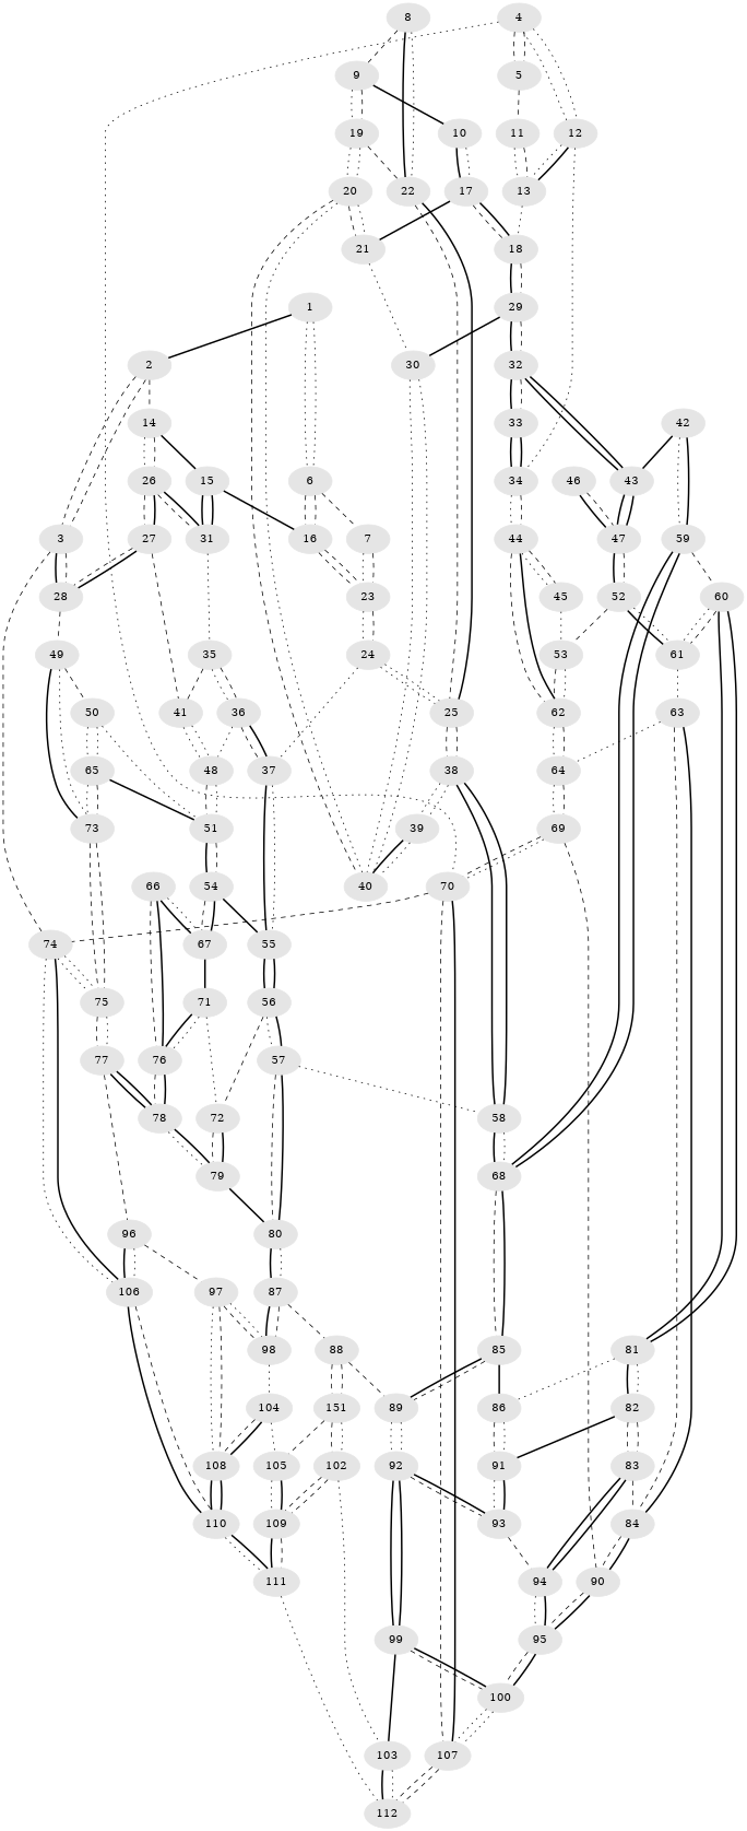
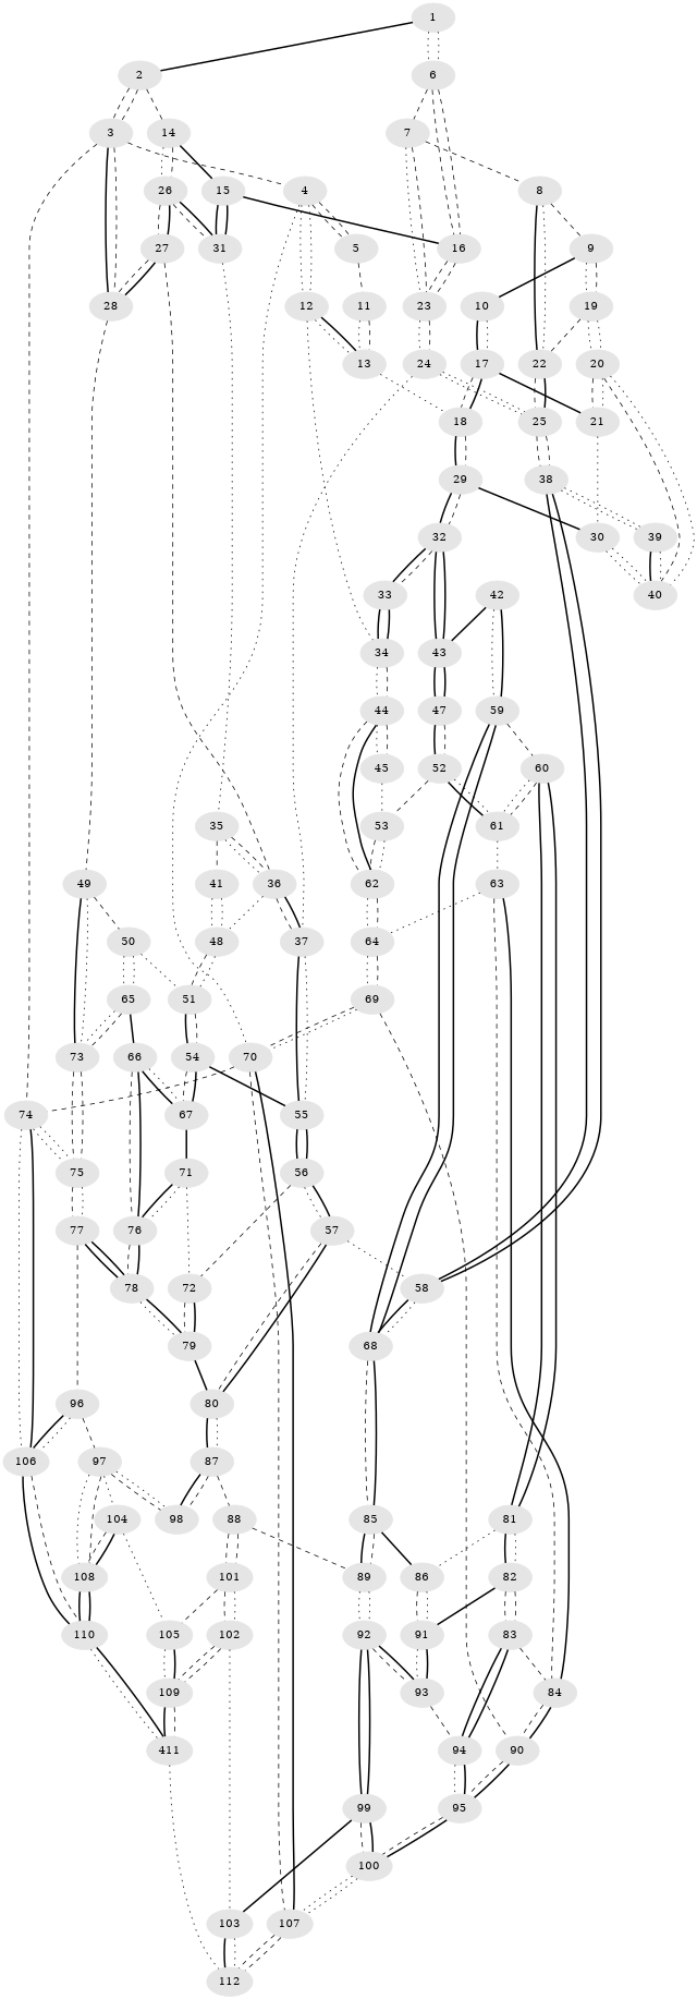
  graph {
    node [color=gray90 style=filled]
    edge [style=dashed]
    1
    2
    6
    3
    14
    7
    16
    4
    28
    74
    15
    26
    5
    12
    70
    49
    75
    106
    11
    13
    34
    107
    8
    23
    9
    22
    24
    10
    19
    25
    17
    20
    18
    21
    44
    29
    31
    27
    35
    30
    32
    40
    38
    37
    55
    39
    58
    41
    48
    50
    73
    33
    43
    36
    47
    45
    62
    51
    56
    68
    42
    59
    60
    52
    53
    64
-   46
    61
    54
    65
    66
    67
    63
    71
    57
    72
    80
    79
    87
    85
    81
    82
    86
    84
    69
    90
    76
    78
    89
    95
    112
    77
    110
    96
    97
    88
    98
    83
    91
    94
    93
    92
-   101 [label=151]
+   101
    104
    102
    105
    99
    100
    103
    108
    109
-   111
+   111 [label=411]
    1 -- 2 [style=bold]
    1 -- 6 [style=dotted]
    1 -- 6 [style=dotted]
    2 -- 3
    2 -- 3
    2 -- 14
    6 -- 7
    6 -- 16
    6 -- 16
+   3 -- 4
    3 -- 28 [style=bold]
    3 -- 28
    3 -- 74
    14 -- 15 [style=bold]
    14 -- 26 [style=dotted]
    14 -- 26
+   7 -- 8
    7 -- 23 [style=dotted]
    7 -- 23
    16 -- 23
    16 -- 23
    4 -- 5
    4 -- 5
    4 -- 12 [style=dotted]
    4 -- 12 [style=dotted]
    4 -- 70 [style=dotted]
    28 -- 49
    74 -- 75 [style=dotted]
    74 -- 75 [style=dotted]
    74 -- 106 [style=dotted]
    74 -- 106 [style=bold]
    15 -- 16 [style=bold]
    15 -- 31 [style=bold]
    15 -- 31 [style=bold]
    26 -- 31
    26 -- 31 [style=bold]
    26 -- 27
    26 -- 27 [style=bold]
    5 -- 11
    12 -- 13 [style=dotted]
    12 -- 13 [style=bold]
    12 -- 34 [style=dotted]
    70 -- 74
    70 -- 107
    70 -- 107 [style=bold]
    49 -- 50
    49 -- 73 [style=bold]
    49 -- 73 [style=dotted]
    75 -- 77
    75 -- 77 [style=dotted]
    106 -- 110 [style=bold]
    106 -- 110
    11 -- 13 [style=dotted]
    11 -- 13
    13 -- 18 [style=dotted]
    34 -- 44 [style=dotted]
    34 -- 44
    107 -- 112
    107 -- 112
    8 -- 9
    8 -- 22 [style=bold]
    8 -- 22 [style=dotted]
    23 -- 24 [style=dotted]
    23 -- 24
    9 -- 10 [style=bold]
    9 -- 19 [style=dotted]
    9 -- 19
    22 -- 25
    22 -- 25 [style=bold]
    24 -- 25 [style=dotted]
    24 -- 25 [style=dotted]
    24 -- 37 [style=dotted]
    10 -- 17 [style=bold]
    10 -- 17 [style=dotted]
    19 -- 22
    19 -- 20 [style=dotted]
    19 -- 20 [style=dotted]
    25 -- 38
    25 -- 38
    17 -- 18
    17 -- 18 [style=bold]
    17 -- 21 [style=bold]
    20 -- 21
    20 -- 21 [style=dotted]
    20 -- 40
    20 -- 40 [style=dotted]
    18 -- 29 [style=bold]
    18 -- 29
    21 -- 30 [style=dotted]
    44 -- 45 [style=dotted]
    44 -- 45
    44 -- 62
    44 -- 62 [style=bold]
    29 -- 30 [style=bold]
    29 -- 32 [style=bold]
    29 -- 32
    31 -- 35 [style=dotted]
    27 -- 28
    27 -- 28 [style=bold]
-   27 -- 41
+   27 -- 36
    35 -- 41
    35 -- 36 [style=dotted]
    35 -- 36
    30 -- 40 [style=dotted]
    30 -- 40 [style=dotted]
    32 -- 33 [style=bold]
    32 -- 33
    32 -- 43 [style=bold]
    32 -- 43 [style=bold]
    38 -- 39 [style=dotted]
    38 -- 39 [style=dotted]
    38 -- 58 [style=bold]
    38 -- 58 [style=bold]
    37 -- 55 [style=bold]
    37 -- 55 [style=dotted]
    55 -- 56 [style=bold]
    55 -- 56 [style=bold]
    39 -- 40 [style=bold]
    39 -- 40 [style=dotted]
    58 -- 68 [style=bold]
    58 -- 68 [style=dotted]
    41 -- 48 [style=dotted]
    41 -- 48 [style=dotted]
    48 -- 51
    48 -- 51 [style=dotted]
    50 -- 51 [style=dotted]
    50 -- 65 [style=dotted]
    50 -- 65 [style=dotted]
    73 -- 75
    73 -- 75
    33 -- 34 [style=bold]
    33 -- 34 [style=bold]
    43 -- 47 [style=bold]
    43 -- 47 [style=bold]
    36 -- 37
    36 -- 37 [style=bold]
    36 -- 48 [style=dotted]
    47 -- 52 [style=bold]
    47 -- 52
    45 -- 53 [style=dotted]
    62 -- 64 [style=dotted]
    62 -- 64
    51 -- 54 [style=bold]
    51 -- 54
    56 -- 57 [style=dotted]
    56 -- 57 [style=bold]
    56 -- 72
    68 -- 85
    68 -- 85 [style=bold]
    42 -- 43 [style=bold]
    42 -- 59 [style=dotted]
    42 -- 59 [style=bold]
    59 -- 68 [style=bold]
    59 -- 68 [style=bold]
    59 -- 60
    60 -- 61 [style=dotted]
    60 -- 61
    60 -- 81 [style=bold]
    60 -- 81 [style=bold]
    52 -- 53
    52 -- 61 [style=bold]
    52 -- 61 [style=dotted]
    53 -- 62
    53 -- 62 [style=dotted]
    64 -- 69 [style=dotted]
    64 -- 69
-   46 -- 47 [style=bold]
-   46 -- 47
    61 -- 63 [style=dotted]
    54 -- 55 [style=bold]
    54 -- 67
    54 -- 67 [style=bold]
    65 -- 73 [style=dotted]
    65 -- 73
-   65 -- 51 [style=bold]
+   65 -- 66 [style=bold]
    66 -- 67 [style=bold]
    66 -- 67 [style=dotted]
    66 -- 76
    66 -- 76 [style=bold]
    67 -- 71 [style=bold]
    63 -- 64 [style=dotted]
    63 -- 84
    63 -- 84 [style=bold]
    71 -- 72 [style=dotted]
    71 -- 76 [style=bold]
    71 -- 76 [style=dotted]
    57 -- 58 [style=dotted]
    57 -- 80
    57 -- 80 [style=bold]
    72 -- 79
    72 -- 79 [style=bold]
    80 -- 87 [style=bold]
    80 -- 87 [style=dotted]
    79 -- 80 [style=bold]
    87 -- 88
    87 -- 98 [style=bold]
    87 -- 98
    85 -- 86 [style=bold]
    85 -- 89 [style=bold]
    85 -- 89
    81 -- 82 [style=bold]
    81 -- 82 [style=dotted]
    81 -- 86 [style=dotted]
    82 -- 83
    82 -- 83
    82 -- 91 [style=bold]
    86 -- 91
    86 -- 91 [style=dotted]
    84 -- 90
    84 -- 90 [style=bold]
    69 -- 70
    69 -- 70 [style=dotted]
    69 -- 90
    90 -- 95
    90 -- 95 [style=bold]
    76 -- 78
    76 -- 78 [style=bold]
    78 -- 79 [style=dotted]
    78 -- 79 [style=bold]
    89 -- 92 [style=dotted]
    89 -- 92 [style=dotted]
    95 -- 100
    95 -- 100 [style=bold]
    77 -- 78 [style=bold]
    77 -- 78 [style=bold]
    77 -- 96
    110 -- 111 [style=dotted]
    110 -- 111 [style=bold]
    96 -- 106 [style=bold]
    96 -- 106 [style=dotted]
    96 -- 97
    97 -- 98
    97 -- 98 [style=dotted]
    97 -- 108 [style=dotted]
    97 -- 108
    88 -- 89
    88 -- 101
    88 -- 101
-   98 -- 104 [style=dotted]
+   97 -- 104 [style=dotted]
    83 -- 84
    83 -- 94 [style=bold]
    83 -- 94 [style=bold]
    91 -- 93 [style=dotted]
    91 -- 93 [style=bold]
    94 -- 95 [style=dotted]
    94 -- 95 [style=bold]
    93 -- 94
    92 -- 93
    92 -- 93 [style=bold]
    92 -- 99 [style=bold]
    92 -- 99 [style=bold]
    101 -- 102
    101 -- 102 [style=dotted]
    101 -- 105
    104 -- 105 [style=dotted]
    104 -- 108
    104 -- 108 [style=bold]
    102 -- 103 [style=dotted]
    102 -- 109
    102 -- 109
    105 -- 109 [style=dotted]
    105 -- 109 [style=bold]
    99 -- 100
    99 -- 100 [style=bold]
    99 -- 103 [style=bold]
    100 -- 107 [style=dotted]
    100 -- 107 [style=dotted]
    103 -- 112 [style=bold]
    103 -- 112 [style=dotted]
    108 -- 110 [style=bold]
    108 -- 110 [style=bold]
    109 -- 111 [style=bold]
    109 -- 111
    111 -- 112 [style=dotted]
  }
